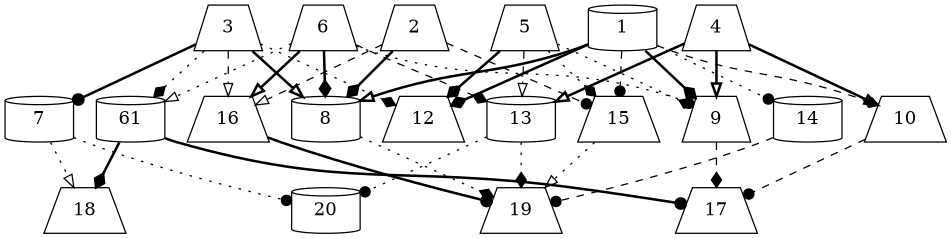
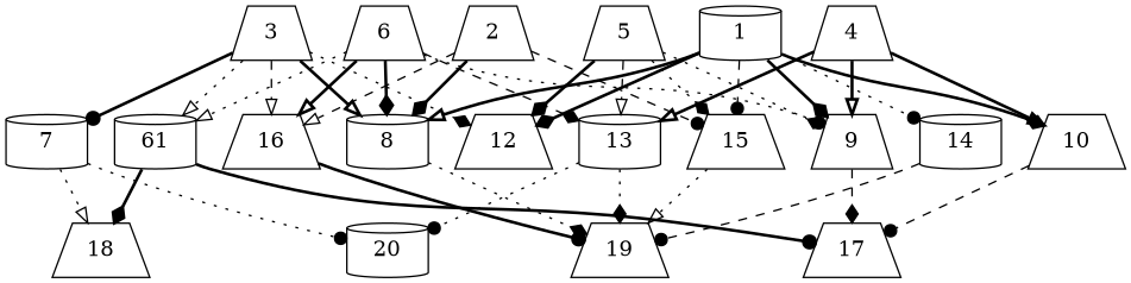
  digraph {
    node [alpha=0.13 shape=trapezium]
    edge [arrowhead=diamond style=bold]
    1 [expect_size=39995392 shape=cylinder]
    8 [expect_size=41022464 shape=cylinder]
    9 [alpha=0.07 expect_size=17144832]
    10 [alpha=0.02 expect_size=37826560]
    12 [expect_size=22751232]
    14 [alpha=0.19 expect_size=30434304 shape=cylinder]
    15 [alpha=0.14 expect_size=35553280]
    19 [alpha=0.07 expect_size=32374784]
    17 [alpha=0.11 expect_size=10873856]
    2 [alpha=0.04 expect_size=36699136]
    16 [alpha=0.03 expect_size=21019648]
    3 [alpha=0.19 expect_size=12280832]
    7 [alpha=0.16 expect_size=26062848 shape=cylinder]
    n14 [alpha=0.06 expect_size=38151168 label=61 shape=cylinder]
    18 [alpha=0.04 expect_size=48808960]
    20 [alpha=0.17 expect_size=49656832 shape=cylinder]
    4 [alpha=0.02 expect_size=47314944]
    13 [alpha=0.03 expect_size=32289792 shape=cylinder]
    5 [alpha=0.14 expect_size=22531072]
    6 [alpha=0.16 expect_size=12507136]
    1 -> 8 [arrowhead=onormal]
    1 -> 9
-   1 -> 10 [style=dashed]
+   1 -> 10
    1 -> 12
    1 -> 14 [arrowhead=dot style=dotted]
    1 -> 15 [arrowhead=dot style=dashed]
    8 -> 19 [style=dotted]
    9 -> 17 [style=dashed]
    10 -> 17 [arrowhead=dot style=dashed]
    14 -> 19 [arrowhead=dot style=dashed]
    15 -> 19 [arrowhead=onormal style=dotted]
    2 -> 8
    2 -> 15 [arrowhead=dot style=dashed]
    2 -> 16 [arrowhead=onormal style=dashed]
    16 -> 19 [arrowhead=dot]
    3 -> 8 [arrowhead=onormal]
    3 -> 12 [style=dotted]
    3 -> 16 [arrowhead=onormal style=dashed]
    3 -> 7 [arrowhead=dot]
-   3 -> n14 [style=dotted]
+   3 -> n14 [arrowhead=onormal style=dotted]
    7 -> 18 [arrowhead=onormal style=dotted]
    7 -> 20 [arrowhead=dot style=dotted]
    n14 -> 17 [arrowhead=dot]
    n14 -> 18
    4 -> 9 [arrowhead=onormal]
    4 -> 10 [arrowhead=onormal]
    4 -> 13 [arrowhead=onormal]
    13 -> 19 [style=dotted]
    13 -> 20 [arrowhead=dot style=dotted]
    5 -> 9 [style=dotted]
    5 -> 12
    5 -> 15 [style=dotted]
    5 -> 13 [arrowhead=onormal style=dashed]
    6 -> 8
    6 -> 9 [arrowhead=dot style=dotted]
    6 -> 16 [arrowhead=onormal]
    6 -> n14 [arrowhead=onormal style=dotted]
    6 -> 13 [style=dashed]
  }
